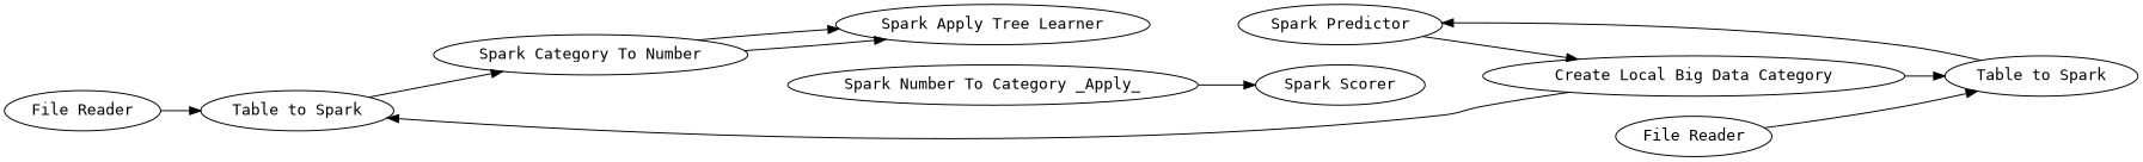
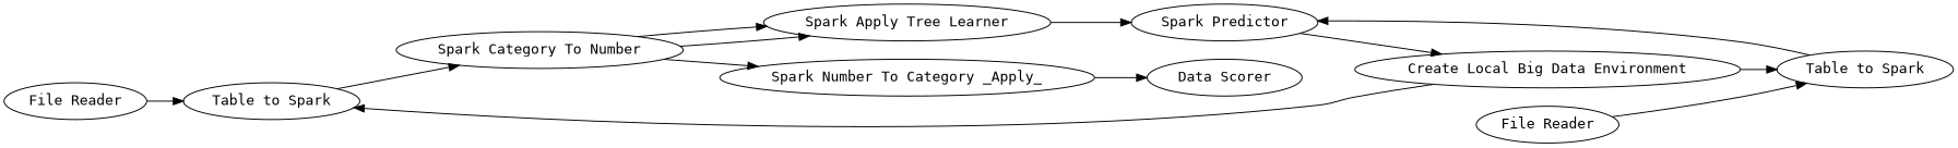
  digraph {
    fontname="DejaVu Sans Mono"
    rankdir=LR
    node [fontname="DejaVu Sans Mono"]
    edge [fontname="DejaVu Sans Mono"]
    n1 [label="File Reader"]
    n2 [label="Table to Spark"]
    n3 [label="Spark Category To Number"]
    n4 [label="File Reader"]
    n5 [label="Table to Spark"]
    n6 [label="Spark Predictor"]
    n7 [label="Spark Apply Tree Learner"]
    n8 [label="Spark Number To Category _Apply_"]
-   n9 [label="Spark Scorer"]
-   n10 [label="Create Local Big Data Category"]
+   n9 [label="Data Scorer"]
+   n10 [label="Create Local Big Data Environment"]
    n1 -> n2
    n2 -> n3
    n3 -> n7
    n3 -> n7
+   n3 -> n8
    n4 -> n5
    n5 -> n6
    n6 -> n10
+   n7 -> n6
    n8 -> n9
    n10 -> n2
    n10 -> n5
  }
